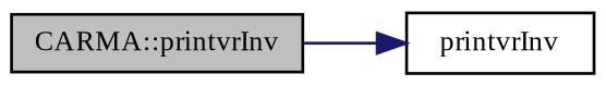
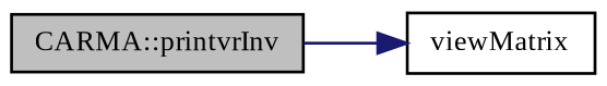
  digraph {
    rankdir=LR
    fontname="Liberation Serif"
    node [color=black fontname="Liberation Serif" fontsize=10 shape=record style=filled]
    n1 [fillcolor=grey75 fontcolor=black height=0.2 label="CARMA::printvrInv" width=0.4]
-   n2 [fillcolor=white height=0.2 label=printvrInv width=0.4]
+   n2 [fillcolor=white height=0.2 label=viewMatrix width=0.4]
    n1 -> n2 [color=midnightblue fontname="Liberation Serif" fontsize=10 labelfontname=Helvetica labelfontsize=10 style=solid]
  }
